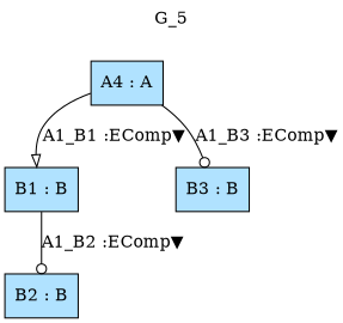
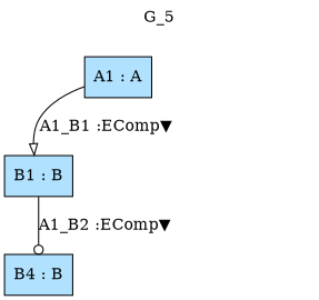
  digraph {
    label=G_5
    labelfontsize=12
    labelloc=tl
    node [fillcolor=lightskyblue1 shape=box style=filled]
    edge [arrowhead=odot]
-   n1 [label="A4 : A"]
+   n1 [label="A1 : A"]
    n2 [label="B1 : B"]
-   n3 [label="B3 : B"]
-   n4 [label="B2 : B"]
+   n4 [label="B4 : B"]
    n1 -> n2 [arrowhead=onormal label="A1_B1 :EComp▼"]
-   n1 -> n3 [label="A1_B3 :EComp▼"]
    n2 -> n4 [label="A1_B2 :EComp▼"]
  }
